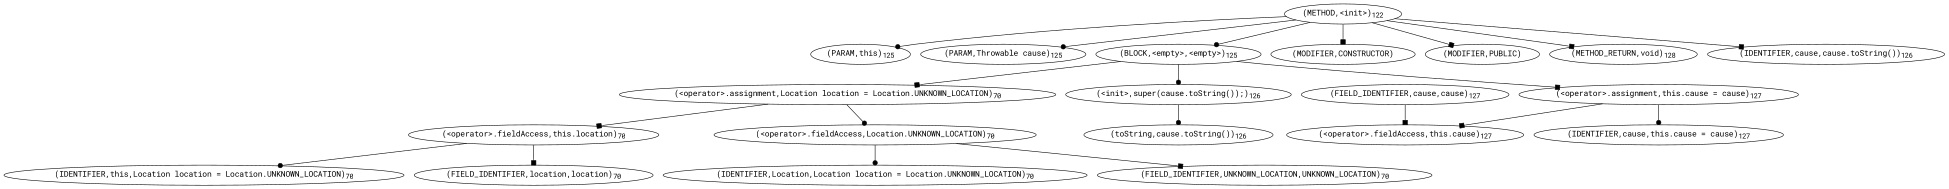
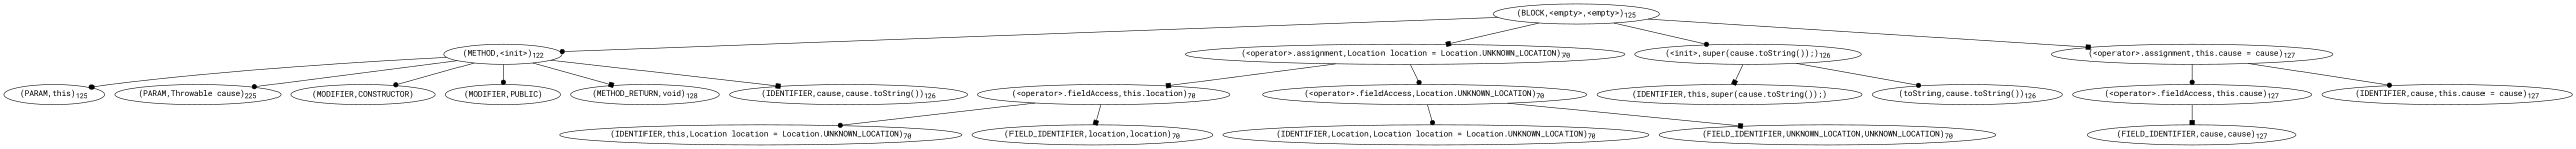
  digraph {
    fontname="Roboto Mono"
    node [fontname="Roboto Mono"]
    edge [arrowhead=dot fontname="Roboto Mono"]
    n1 [label=<(METHOD,&lt;init&gt;)<SUB>122</SUB>>]
    n2 [label=<(PARAM,this)<SUB>125</SUB>>]
-   n3 [label=<(PARAM,Throwable cause)<SUB>125</SUB>>]
+   n3 [label=<(PARAM,Throwable cause)<SUB>225</SUB>>]
    n4 [label=<(BLOCK,&lt;empty&gt;,&lt;empty&gt;)<SUB>125</SUB>>]
    n5 [label=<(MODIFIER,CONSTRUCTOR)>]
    n6 [label=<(MODIFIER,PUBLIC)>]
    n7 [label=<(METHOD_RETURN,void)<SUB>128</SUB>>]
    n8 [label=<(IDENTIFIER,cause,cause.toString())<SUB>126</SUB>>]
    n9 [label=<(&lt;operator&gt;.assignment,Location location = Location.UNKNOWN_LOCATION)<SUB>70</SUB>>]
    n10 [label=<(&lt;init&gt;,super(cause.toString());)<SUB>126</SUB>>]
    n11 [label=<(&lt;operator&gt;.assignment,this.cause = cause)<SUB>127</SUB>>]
    n12 [label=<(&lt;operator&gt;.fieldAccess,this.location)<SUB>70</SUB>>]
    n13 [label=<(&lt;operator&gt;.fieldAccess,Location.UNKNOWN_LOCATION)<SUB>70</SUB>>]
+   n14 [label=<(IDENTIFIER,this,super(cause.toString());)>]
    n15 [label=<(toString,cause.toString())<SUB>126</SUB>>]
    n16 [label=<(&lt;operator&gt;.fieldAccess,this.cause)<SUB>127</SUB>>]
    n17 [label=<(IDENTIFIER,cause,this.cause = cause)<SUB>127</SUB>>]
    n18 [label=<(IDENTIFIER,this,Location location = Location.UNKNOWN_LOCATION)<SUB>70</SUB>>]
    n19 [label=<(FIELD_IDENTIFIER,location,location)<SUB>70</SUB>>]
    n20 [label=<(IDENTIFIER,Location,Location location = Location.UNKNOWN_LOCATION)<SUB>70</SUB>>]
    n21 [label=<(FIELD_IDENTIFIER,UNKNOWN_LOCATION,UNKNOWN_LOCATION)<SUB>70</SUB>>]
    n22 [label=<(FIELD_IDENTIFIER,cause,cause)<SUB>127</SUB>>]
    n1 -> n2
    n1 -> n3
-   n1 -> n4
-   n1 -> n5 [arrowhead=box]
-   n1 -> n6 [arrowhead=box]
+   n4 -> n1
+   n1 -> n5
+   n1 -> n6
    n1 -> n7 [arrowhead=box]
    n1 -> n8 [arrowhead=box]
    n4 -> n9 [arrowhead=box]
    n4 -> n10
    n4 -> n11 [arrowhead=box]
    n9 -> n12 [arrowhead=box]
    n9 -> n13
+   n10 -> n14 [arrowhead=box]
    n10 -> n15
-   n11 -> n16 [arrowhead=box]
+   n11 -> n16
    n11 -> n17
    n12 -> n18
    n12 -> n19 [arrowhead=box]
    n13 -> n20
    n13 -> n21 [arrowhead=box]
-   n22 -> n16 [arrowhead=box]
+   n16 -> n22 [arrowhead=box]
  }
